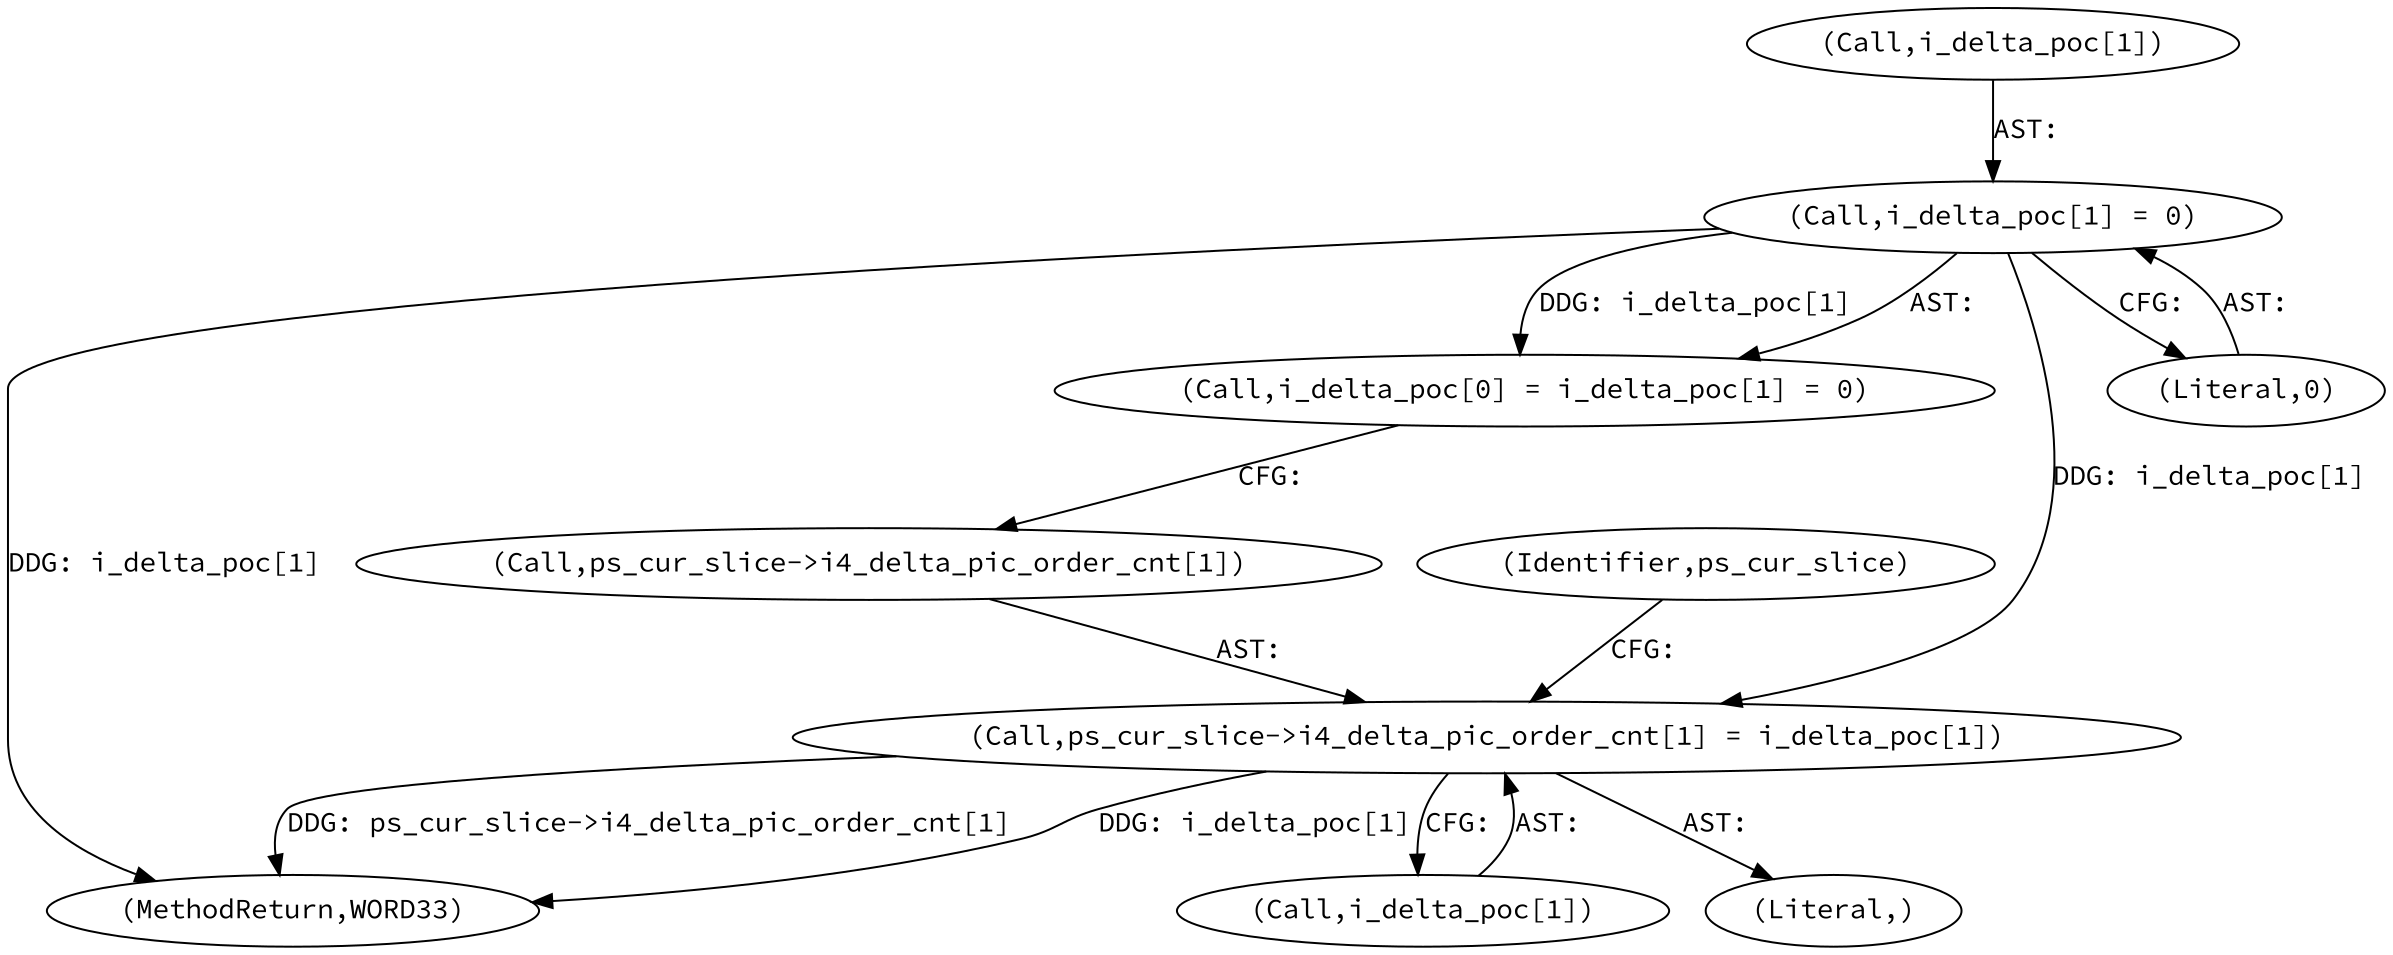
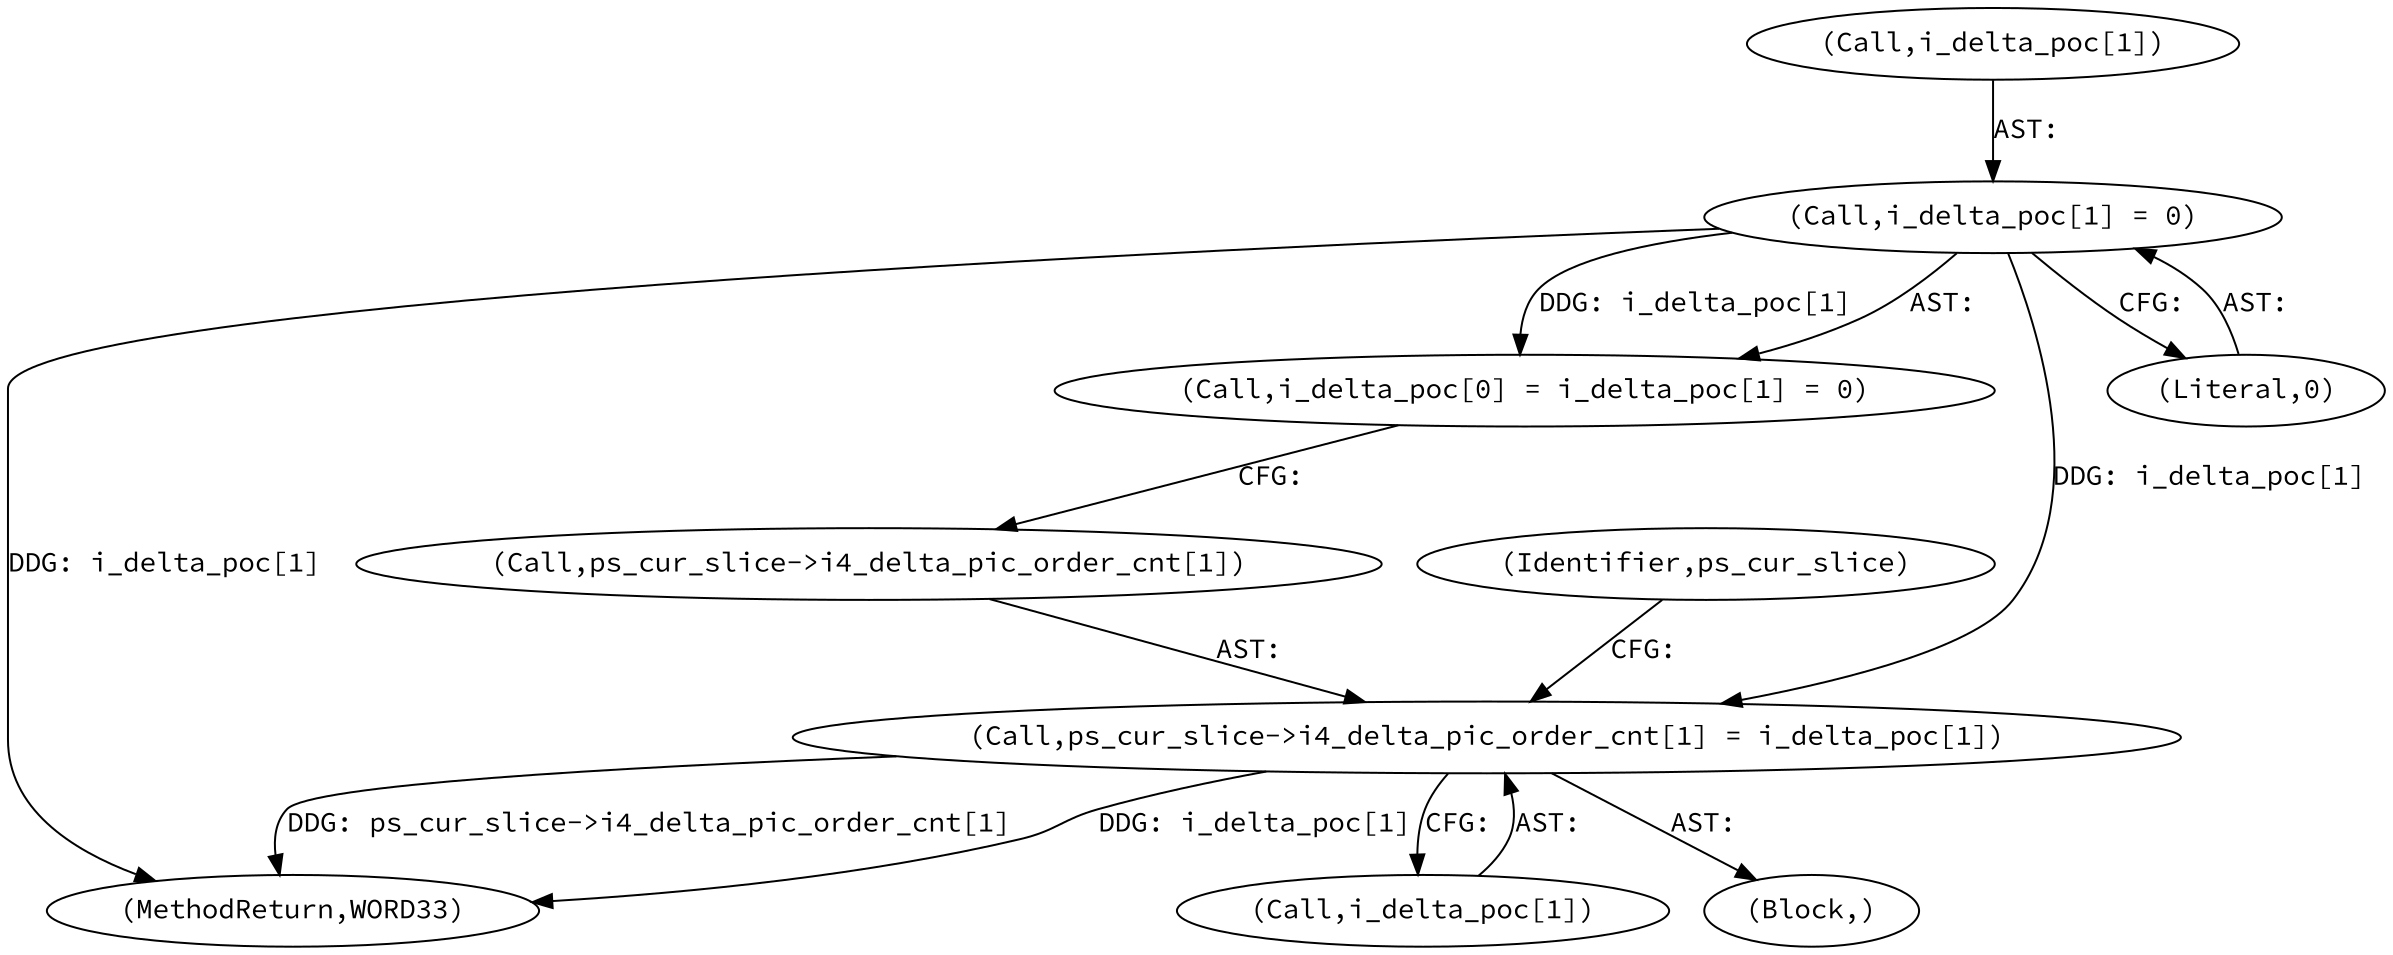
  digraph {
    fontname="Source Code Pro"
    node [fontname="Source Code Pro"]
    edge [fontname="Source Code Pro"]
    n1 [label="(Call,ps_cur_slice->i4_delta_pic_order_cnt[1] = i_delta_poc[1])"]
    n2 [label="(MethodReturn,WORD33)"]
    n3 [label="(Call,i_delta_poc[1])"]
-   n4 [label="(Literal,)"]
+   n4 [label="(Block,)"]
    n5 [label="(Call,i_delta_poc[1] = 0)"]
    n6 [label="(Call,i_delta_poc[0] = i_delta_poc[1] = 0)"]
    n7 [label="(Literal,0)"]
    n8 [label="(Call,ps_cur_slice->i4_delta_pic_order_cnt[1])"]
    n9 [label="(Identifier,ps_cur_slice)"]
    n10 [label="(Call,i_delta_poc[1])"]
    n1 -> n2 [label="DDG: i_delta_poc[1]"]
    n1 -> n2 [label="DDG: ps_cur_slice->i4_delta_pic_order_cnt[1]"]
    n1 -> n3 [label="CFG: "]
    n1 -> n4 [label="AST: "]
    n3 -> n1 [label="AST: "]
    n5 -> n1 [label="DDG: i_delta_poc[1]"]
    n5 -> n2 [label="DDG: i_delta_poc[1]"]
    n5 -> n6 [label="AST: "]
    n5 -> n6 [label="DDG: i_delta_poc[1]"]
    n5 -> n7 [label="CFG: "]
    n6 -> n8 [label="CFG: "]
    n7 -> n5 [label="AST: "]
    n8 -> n1 [label="AST: "]
    n9 -> n1 [label="CFG: "]
    n10 -> n5 [label="AST: "]
  }
